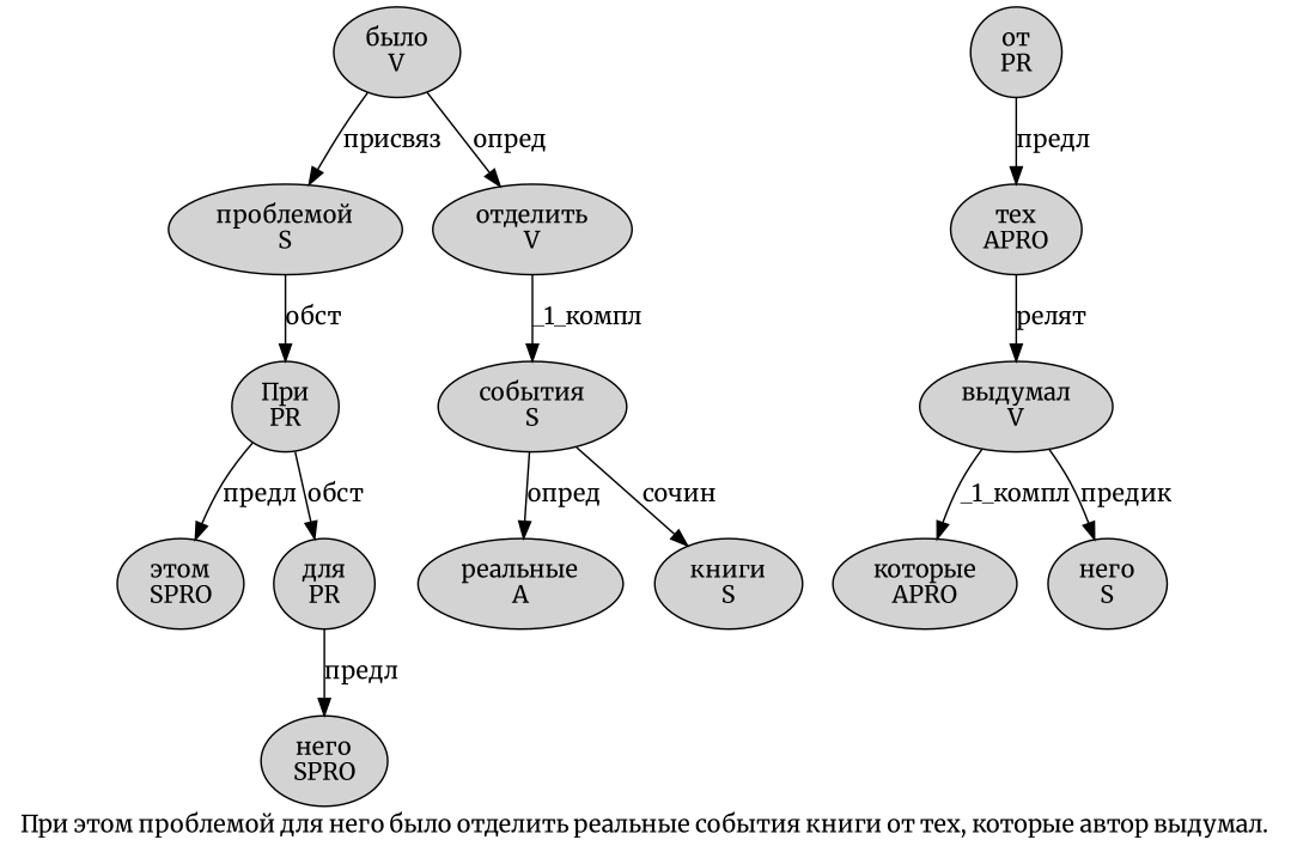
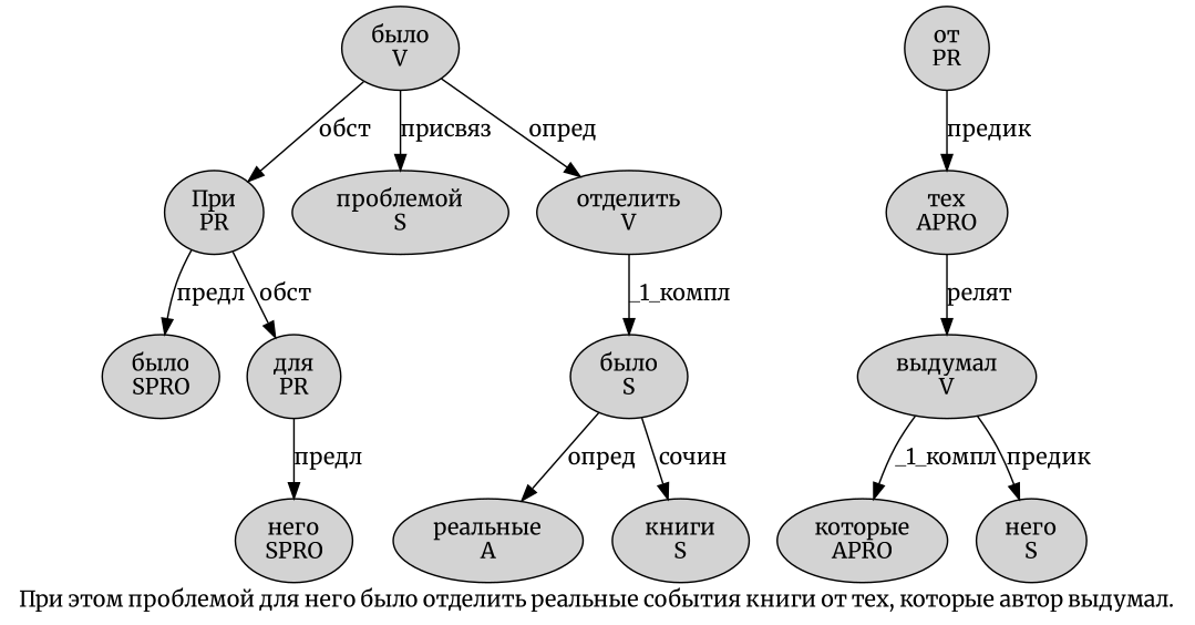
  digraph {
    fontname=Merriweather
    label="При этом проблемой для него было отделить реальные события книги от тех, которые автор выдумал."
    node [fillcolor=lightgray fontname=Merriweather penwidth=1 shape=ellipse style=filled]
    edge [fontname=Merriweather]
    n1 [label="При\nPR"]
-   n2 [label="этом\nSPRO"]
+   n2 [label="было\nSPRO"]
    n3 [label="для\nPR"]
    n4 [label="проблемой\nS"]
    n5 [label="него\nSPRO"]
    n6 [label="было\nV"]
    n7 [label="отделить\nV"]
-   n8 [label="события\nS"]
+   n8 [label="было\nS"]
    n9 [label="реальные\nA"]
    n10 [label="книги\nS"]
    n11 [label="от\nPR"]
    n12 [label="тех\nAPRO"]
    n13 [label="выдумал\nV"]
    n14 [label="которые\nAPRO"]
    n15 [label="него\nS"]
    n1 -> n2 [label="предл"]
    n1 -> n3 [label="обст"]
    n3 -> n5 [label="предл"]
-   n4 -> n1 [label="обст"]
+   n6 -> n1 [label="обст"]
    n6 -> n4 [label="присвяз"]
    n6 -> n7 [label="опред"]
    n7 -> n8 [label="_1_компл"]
    n8 -> n9 [label="опред"]
    n8 -> n10 [label="сочин"]
-   n11 -> n12 [label="предл"]
+   n11 -> n12 [label="предик"]
    n12 -> n13 [label="релят"]
    n13 -> n14 [label="_1_компл"]
    n13 -> n15 [label="предик"]
  }
